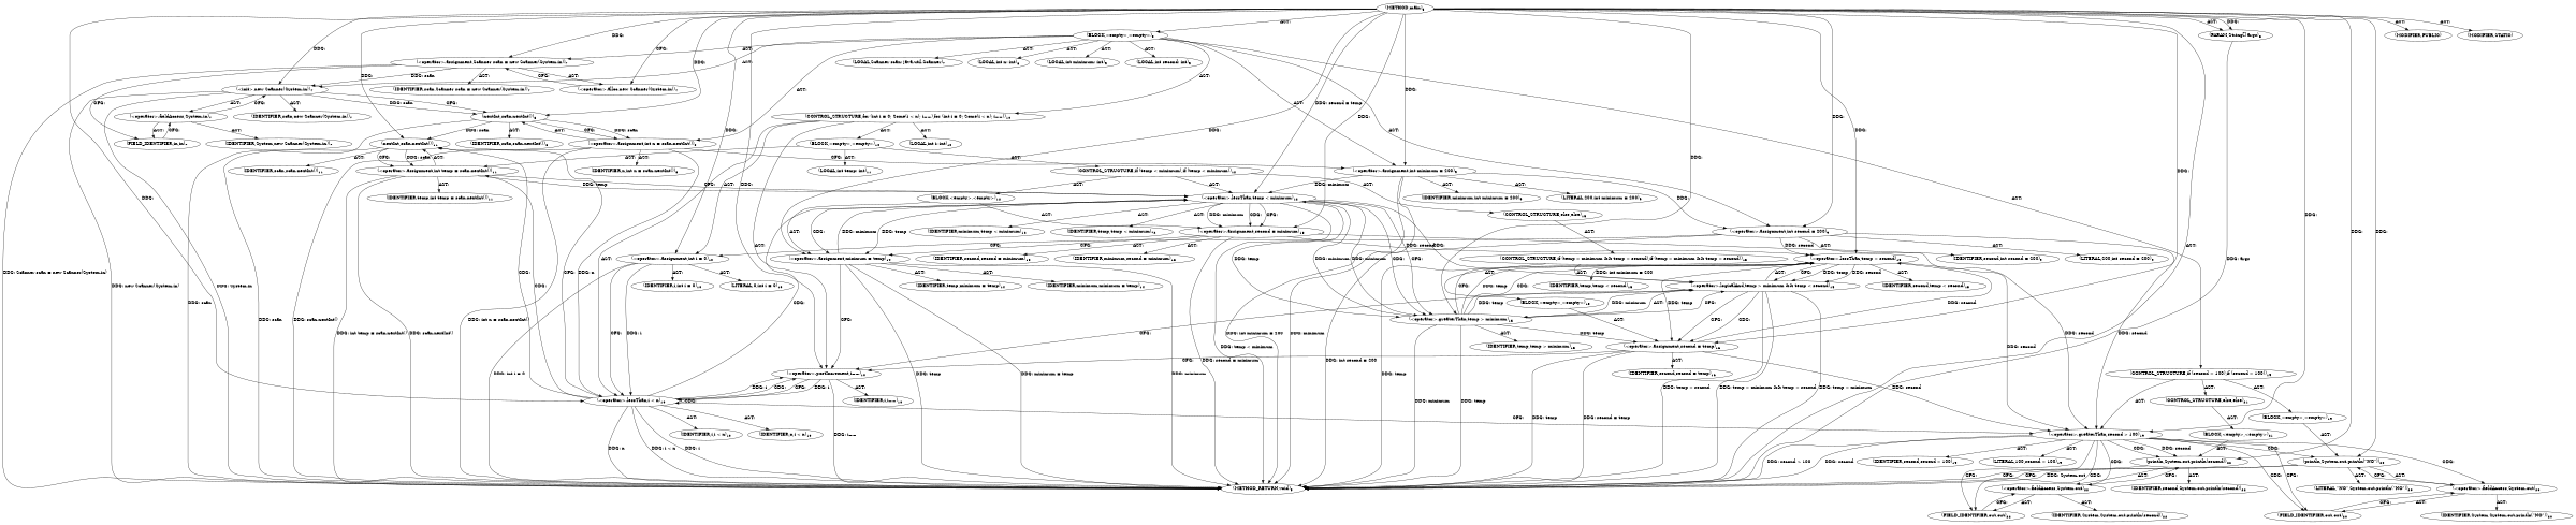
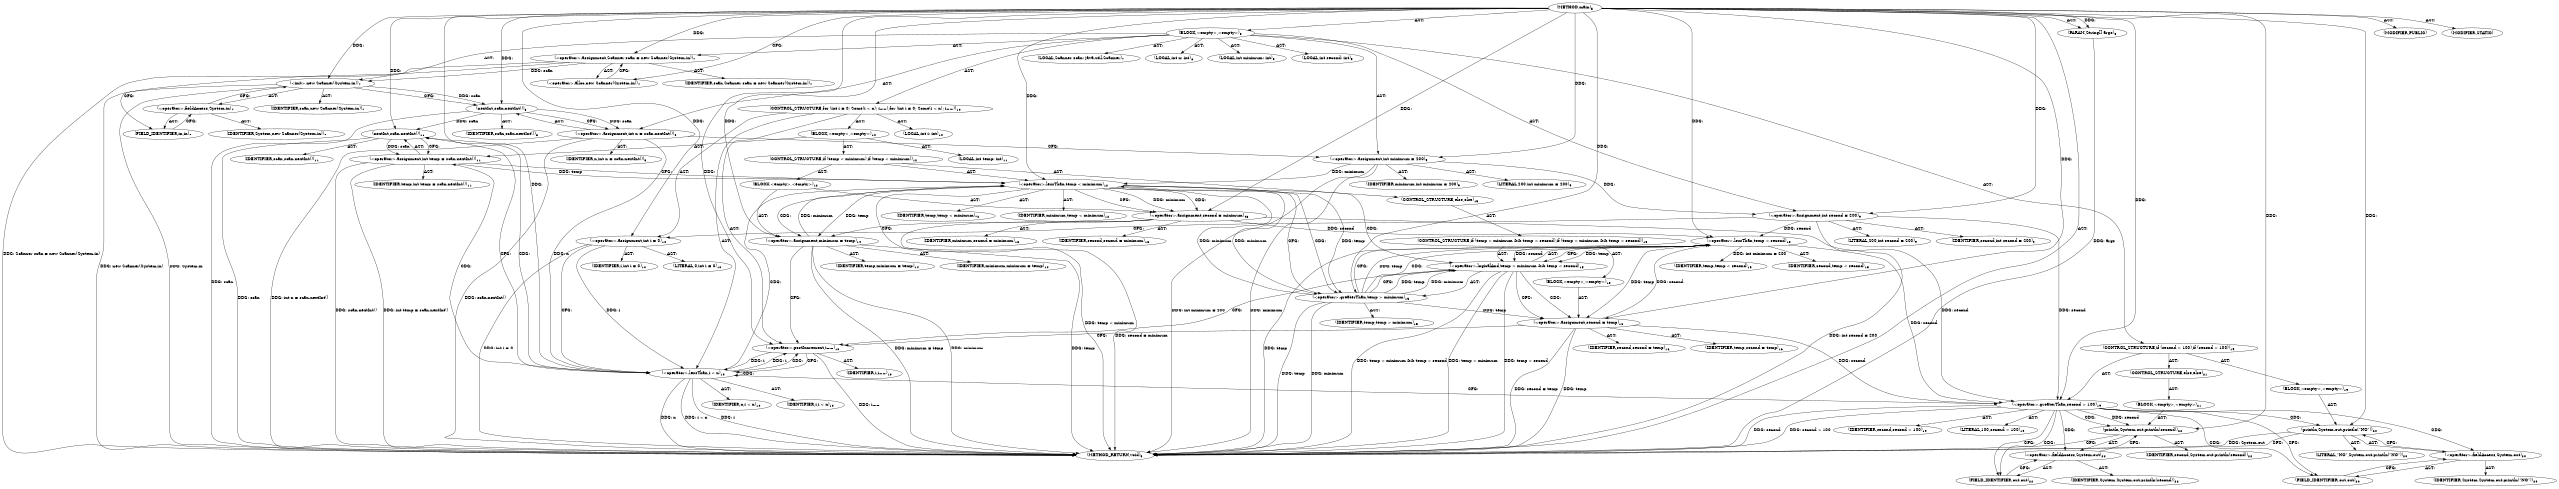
  digraph {
    n1 [label=<(METHOD,main)<SUB>5</SUB>>]
    n2 [label=<(PARAM,String[] args)<SUB>5</SUB>>]
    n3 [label=<(BLOCK,&lt;empty&gt;,&lt;empty&gt;)<SUB>5</SUB>>]
    n4 [label=<(&lt;operator&gt;.assignment,Scanner scan = new Scanner(System.in))<SUB>7</SUB>>]
    n5 [label=<(&lt;operator&gt;.alloc,new Scanner(System.in))<SUB>7</SUB>>]
    n6 [label=<(&lt;init&gt;,new Scanner(System.in))<SUB>7</SUB>>]
    n7 [label=<(nextInt,scan.nextInt())<SUB>8</SUB>>]
    n8 [label=<(&lt;operator&gt;.assignment,int minimum = 200)<SUB>9</SUB>>]
    n9 [label=<(&lt;operator&gt;.assignment,int second = 200)<SUB>9</SUB>>]
    n10 [label=<(&lt;operator&gt;.assignment,int i = 0)<SUB>10</SUB>>]
    n11 [label=<(&lt;operator&gt;.lessThan,i &lt; n)<SUB>10</SUB>>]
    n12 [label=<(&lt;operator&gt;.postIncrement,i++)<SUB>10</SUB>>]
    n13 [label=<(nextInt,scan.nextInt())<SUB>11</SUB>>]
    n14 [label=<(&lt;operator&gt;.lessThan,temp &lt; minimum)<SUB>12</SUB>>]
-   n15 [label=<(&lt;operator&gt;.assignment,second = minimum)<SUB>13</SUB>>]
+   n15 [label=<(&lt;operator&gt;.assignment,second = minimum)<SUB>43</SUB>>]
    n16 [label=<(&lt;operator&gt;.assignment,minimum = temp)<SUB>14</SUB>>]
    n17 [label=<(&lt;operator&gt;.greaterThan,temp &gt; minimum)<SUB>15</SUB>>]
    n18 [label=<(&lt;operator&gt;.lessThan,temp &lt; second)<SUB>15</SUB>>]
    n19 [label=<(&lt;operator&gt;.assignment,second = temp)<SUB>16</SUB>>]
    n20 [label=<(&lt;operator&gt;.greaterThan,second &gt; 100)<SUB>19</SUB>>]
    n21 [label=<(println,System.out.println(&quot;NO&quot;))<SUB>20</SUB>>]
    n22 [label=<(println,System.out.println(second))<SUB>22</SUB>>]
    n23 [label=<(MODIFIER,PUBLIC)>]
    n24 [label=<(MODIFIER,STATIC)>]
    n25 [label=<(METHOD_RETURN,void)<SUB>5</SUB>>]
    n26 [label=<(LOCAL,Scanner scan: java.util.Scanner)<SUB>7</SUB>>]
    n27 [label=<(LOCAL,int n: int)<SUB>8</SUB>>]
    n28 [label=<(&lt;operator&gt;.assignment,int n = scan.nextInt())<SUB>8</SUB>>]
    n29 [label=<(LOCAL,int minimum: int)<SUB>9</SUB>>]
    n30 [label=<(LOCAL,int second: int)<SUB>9</SUB>>]
    n31 [label=<(CONTROL_STRUCTURE,for (int i = 0; Some(i &lt; n); i++),for (int i = 0; Some(i &lt; n); i++))<SUB>10</SUB>>]
    n32 [label=<(CONTROL_STRUCTURE,if (second &gt; 100),if (second &gt; 100))<SUB>19</SUB>>]
    n33 [label=<(IDENTIFIER,scan,Scanner scan = new Scanner(System.in))<SUB>7</SUB>>]
    n34 [label=<(FIELD_IDENTIFIER,in,in)<SUB>7</SUB>>]
    n35 [label=<(IDENTIFIER,scan,new Scanner(System.in))<SUB>7</SUB>>]
    n36 [label=<(&lt;operator&gt;.fieldAccess,System.in)<SUB>7</SUB>>]
    n37 [label=<(IDENTIFIER,scan,scan.nextInt())<SUB>8</SUB>>]
    n38 [label=<(IDENTIFIER,minimum,int minimum = 200)<SUB>9</SUB>>]
    n39 [label=<(LITERAL,200,int minimum = 200)<SUB>9</SUB>>]
    n40 [label=<(IDENTIFIER,second,int second = 200)<SUB>9</SUB>>]
    n41 [label=<(LITERAL,200,int second = 200)<SUB>9</SUB>>]
    n42 [label=<(IDENTIFIER,i,int i = 0)<SUB>10</SUB>>]
    n43 [label=<(LITERAL,0,int i = 0)<SUB>10</SUB>>]
    n44 [label=<(IDENTIFIER,i,i &lt; n)<SUB>10</SUB>>]
    n45 [label=<(IDENTIFIER,n,i &lt; n)<SUB>10</SUB>>]
    n46 [label=<(&lt;operator&gt;.assignment,int temp = scan.nextInt())<SUB>11</SUB>>]
    n47 [label=<(IDENTIFIER,i,i++)<SUB>10</SUB>>]
    n48 [label=<(IDENTIFIER,scan,scan.nextInt())<SUB>11</SUB>>]
    n49 [label=<(IDENTIFIER,temp,temp &lt; minimum)<SUB>72</SUB>>]
    n50 [label=<(IDENTIFIER,minimum,temp &lt; minimum)<SUB>12</SUB>>]
    n51 [label=<(&lt;operator&gt;.logicalAnd,temp &gt; minimum &amp;&amp; temp &lt; second)<SUB>15</SUB>>]
    n52 [label=<(IDENTIFIER,second,second = minimum)<SUB>13</SUB>>]
    n53 [label=<(IDENTIFIER,minimum,second = minimum)<SUB>13</SUB>>]
    n54 [label=<(IDENTIFIER,minimum,minimum = temp)<SUB>14</SUB>>]
    n55 [label=<(IDENTIFIER,temp,minimum = temp)<SUB>14</SUB>>]
    n56 [label=<(IDENTIFIER,temp,temp &gt; minimum)<SUB>15</SUB>>]
    n57 [label=<(IDENTIFIER,temp,temp &lt; second)<SUB>15</SUB>>]
    n58 [label=<(IDENTIFIER,second,temp &lt; second)<SUB>15</SUB>>]
    n59 [label=<(IDENTIFIER,second,second = temp)<SUB>16</SUB>>]
+   n60 [label=<(IDENTIFIER,temp,second = temp)<SUB>16</SUB>>]
    n61 [label=<(IDENTIFIER,second,second &gt; 100)<SUB>19</SUB>>]
    n62 [label=<(LITERAL,100,second &gt; 100)<SUB>19</SUB>>]
    n63 [label=<(&lt;operator&gt;.fieldAccess,System.out)<SUB>20</SUB>>]
    n64 [label=<(FIELD_IDENTIFIER,out,out)<SUB>20</SUB>>]
    n65 [label=<(&lt;operator&gt;.fieldAccess,System.out)<SUB>22</SUB>>]
    n66 [label=<(FIELD_IDENTIFIER,out,out)<SUB>22</SUB>>]
    n67 [label=<(LITERAL,&quot;NO&quot;,System.out.println(&quot;NO&quot;))<SUB>20</SUB>>]
    n68 [label=<(IDENTIFIER,second,System.out.println(second))<SUB>22</SUB>>]
    n69 [label=<(IDENTIFIER,n,int n = scan.nextInt())<SUB>8</SUB>>]
    n70 [label=<(LOCAL,int i: int)<SUB>10</SUB>>]
    n71 [label=<(BLOCK,&lt;empty&gt;,&lt;empty&gt;)<SUB>10</SUB>>]
    n72 [label=<(BLOCK,&lt;empty&gt;,&lt;empty&gt;)<SUB>19</SUB>>]
    n73 [label=<(CONTROL_STRUCTURE,else,else)<SUB>21</SUB>>]
    n74 [label=<(IDENTIFIER,System,new Scanner(System.in))<SUB>7</SUB>>]
    n75 [label=<(LOCAL,int temp: int)<SUB>11</SUB>>]
    n76 [label=<(CONTROL_STRUCTURE,if (temp &lt; minimum),if (temp &lt; minimum))<SUB>12</SUB>>]
    n77 [label=<(IDENTIFIER,temp,int temp = scan.nextInt())<SUB>11</SUB>>]
    n78 [label=<(BLOCK,&lt;empty&gt;,&lt;empty&gt;)<SUB>12</SUB>>]
    n79 [label=<(CONTROL_STRUCTURE,else,else)<SUB>15</SUB>>]
    n80 [label=<(CONTROL_STRUCTURE,if (temp &gt; minimum &amp;&amp; temp &lt; second),if (temp &gt; minimum &amp;&amp; temp &lt; second))<SUB>15</SUB>>]
    n81 [label=<(BLOCK,&lt;empty&gt;,&lt;empty&gt;)<SUB>15</SUB>>]
    n82 [label=<(BLOCK,&lt;empty&gt;,&lt;empty&gt;)<SUB>21</SUB>>]
    n83 [label=<(IDENTIFIER,System,System.out.println(&quot;NO&quot;))<SUB>20</SUB>>]
    n84 [label=<(IDENTIFIER,System,System.out.println(second))<SUB>22</SUB>>]
    n1 -> n2 [label="AST: "]
    n1 -> n2 [label="DDG: "]
    n1 -> n3 [label="AST: "]
    n1 -> n4 [label="DDG: "]
    n1 -> n5 [label="CFG: "]
    n1 -> n6 [label="DDG: "]
    n1 -> n7 [label="DDG: "]
    n1 -> n8 [label="DDG: "]
    n1 -> n9 [label="DDG: "]
    n1 -> n10 [label="DDG: "]
    n1 -> n11 [label="DDG: "]
    n1 -> n12 [label="DDG: "]
    n1 -> n13 [label="DDG: "]
-   n1 -> n14 [label="DDG: second = temp"]
+   n1 -> n14 [label="DDG: "]
    n1 -> n15 [label="DDG: "]
    n1 -> n16 [label="DDG: "]
    n1 -> n17 [label="DDG: "]
    n1 -> n18 [label="DDG: "]
    n1 -> n19 [label="DDG: "]
    n1 -> n20 [label="DDG: "]
    n1 -> n21 [label="DDG: "]
    n1 -> n22 [label="DDG: "]
    n1 -> n23 [label="AST: "]
    n1 -> n24 [label="AST: "]
    n1 -> n25 [label="AST: "]
    n2 -> n25 [label="DDG: args"]
    n3 -> n4 [label="AST: "]
    n3 -> n6 [label="AST: "]
    n3 -> n8 [label="AST: "]
    n3 -> n9 [label="AST: "]
    n3 -> n26 [label="AST: "]
    n3 -> n27 [label="AST: "]
    n3 -> n28 [label="AST: "]
    n3 -> n29 [label="AST: "]
    n3 -> n30 [label="AST: "]
    n3 -> n31 [label="AST: "]
    n3 -> n32 [label="AST: "]
    n4 -> n5 [label="AST: "]
    n4 -> n6 [label="DDG: scan"]
    n4 -> n25 [label="DDG: Scanner scan = new Scanner(System.in)"]
    n4 -> n33 [label="AST: "]
    n4 -> n34 [label="CFG: "]
    n5 -> n4 [label="CFG: "]
    n6 -> n7 [label="CFG: "]
    n6 -> n7 [label="DDG: scan"]
    n6 -> n25 [label="DDG: System.in"]
    n6 -> n25 [label="DDG: new Scanner(System.in)"]
    n6 -> n35 [label="AST: "]
    n6 -> n36 [label="AST: "]
    n7 -> n13 [label="DDG: scan"]
    n7 -> n25 [label="DDG: scan"]
    n7 -> n28 [label="CFG: "]
    n7 -> n28 [label="DDG: scan"]
    n7 -> n37 [label="AST: "]
    n8 -> n9 [label="DDG: "]
    n8 -> n14 [label="DDG: minimum"]
    n8 -> n25 [label="DDG: minimum"]
    n8 -> n25 [label="DDG: int minimum = 200"]
    n8 -> n38 [label="AST: "]
    n8 -> n39 [label="AST: "]
    n9 -> n10 [label="CFG: "]
    n9 -> n18 [label="DDG: second"]
    n9 -> n20 [label="DDG: second"]
    n9 -> n25 [label="DDG: int second = 200"]
    n9 -> n40 [label="AST: "]
    n9 -> n41 [label="AST: "]
    n10 -> n11 [label="CFG: "]
    n10 -> n11 [label="DDG: i"]
    n10 -> n25 [label="DDG: int i = 0"]
    n10 -> n42 [label="AST: "]
    n10 -> n43 [label="AST: "]
    n11 -> n11 [label="CDG: "]
    n11 -> n12 [label="DDG: i"]
    n11 -> n12 [label="CDG: "]
    n11 -> n13 [label="CFG: "]
    n11 -> n13 [label="CDG: "]
    n11 -> n14 [label="CDG: "]
    n11 -> n20 [label="CFG: "]
    n11 -> n25 [label="DDG: i"]
    n11 -> n25 [label="DDG: n"]
    n11 -> n25 [label="DDG: i &lt; n"]
    n11 -> n44 [label="AST: "]
    n11 -> n45 [label="AST: "]
    n11 -> n46 [label="CDG: "]
    n12 -> n11 [label="CFG: "]
    n12 -> n11 [label="DDG: i"]
    n12 -> n25 [label="DDG: i++"]
    n12 -> n47 [label="AST: "]
    n13 -> n25 [label="DDG: scan"]
    n13 -> n46 [label="CFG: "]
    n13 -> n46 [label="DDG: scan"]
    n13 -> n48 [label="AST: "]
    n14 -> n15 [label="CFG: "]
    n14 -> n15 [label="DDG: minimum"]
    n14 -> n15 [label="CDG: "]
    n14 -> n16 [label="DDG: temp"]
    n14 -> n16 [label="CDG: "]
    n14 -> n17 [label="CFG: "]
    n14 -> n17 [label="DDG: temp"]
    n14 -> n17 [label="DDG: minimum"]
    n14 -> n17 [label="CDG: "]
    n14 -> n25 [label="DDG: temp &lt; minimum"]
    n14 -> n49 [label="AST: "]
    n14 -> n50 [label="AST: "]
    n14 -> n51 [label="CDG: "]
    n15 -> n16 [label="CFG: "]
    n15 -> n18 [label="DDG: second"]
    n15 -> n20 [label="DDG: second"]
    n15 -> n25 [label="DDG: second = minimum"]
    n15 -> n52 [label="AST: "]
    n15 -> n53 [label="AST: "]
    n16 -> n12 [label="CFG: "]
    n16 -> n14 [label="DDG: minimum"]
    n16 -> n25 [label="DDG: minimum"]
    n16 -> n25 [label="DDG: temp"]
    n16 -> n25 [label="DDG: minimum = temp"]
    n16 -> n54 [label="AST: "]
    n16 -> n55 [label="AST: "]
    n17 -> n14 [label="DDG: minimum"]
    n17 -> n18 [label="CFG: "]
    n17 -> n18 [label="DDG: temp"]
    n17 -> n18 [label="CDG: "]
    n17 -> n19 [label="DDG: temp"]
    n17 -> n25 [label="DDG: temp"]
    n17 -> n25 [label="DDG: minimum"]
    n17 -> n51 [label="CFG: "]
    n17 -> n51 [label="DDG: temp"]
    n17 -> n51 [label="DDG: minimum"]
    n17 -> n56 [label="AST: "]
    n18 -> n19 [label="DDG: temp"]
    n18 -> n20 [label="DDG: second"]
    n18 -> n25 [label="DDG: temp"]
    n18 -> n51 [label="CFG: "]
    n18 -> n51 [label="DDG: temp"]
    n18 -> n51 [label="DDG: second"]
    n18 -> n57 [label="DDG: int minimum = 200"]
    n18 -> n58 [label="AST: "]
    n19 -> n12 [label="CFG: "]
    n19 -> n18 [label="DDG: second"]
    n19 -> n20 [label="DDG: second"]
    n19 -> n25 [label="DDG: temp"]
    n19 -> n25 [label="DDG: second = temp"]
    n19 -> n59 [label="AST: "]
+   n19 -> n60 [label="AST: "]
    n20 -> n21 [label="CDG: "]
    n20 -> n22 [label="DDG: second"]
    n20 -> n22 [label="CDG: "]
    n20 -> n25 [label="DDG: second"]
    n20 -> n25 [label="DDG: second &gt; 100"]
    n20 -> n61 [label="AST: "]
    n20 -> n62 [label="AST: "]
    n20 -> n63 [label="CDG: "]
    n20 -> n64 [label="CFG: "]
    n20 -> n64 [label="CDG: "]
    n20 -> n65 [label="CDG: "]
    n20 -> n66 [label="CFG: "]
    n20 -> n66 [label="CDG: "]
    n21 -> n25 [label="CFG: "]
    n21 -> n25 [label="DDG: System.out"]
    n21 -> n63 [label="AST: "]
    n21 -> n67 [label="AST: "]
    n22 -> n25 [label="CFG: "]
    n22 -> n65 [label="AST: "]
    n22 -> n68 [label="AST: "]
    n28 -> n7 [label="AST: "]
    n28 -> n8 [label="CFG: "]
    n28 -> n11 [label="DDG: n"]
    n28 -> n25 [label="DDG: scan.nextInt()"]
    n28 -> n25 [label="DDG: int n = scan.nextInt()"]
    n28 -> n69 [label="AST: "]
    n31 -> n10 [label="AST: "]
    n31 -> n11 [label="AST: "]
    n31 -> n12 [label="AST: "]
    n31 -> n70 [label="AST: "]
    n31 -> n71 [label="AST: "]
    n32 -> n20 [label="AST: "]
    n32 -> n72 [label="AST: "]
    n32 -> n73 [label="AST: "]
    n34 -> n36 [label="CFG: "]
    n36 -> n6 [label="CFG: "]
    n36 -> n34 [label="AST: "]
    n36 -> n74 [label="AST: "]
    n46 -> n13 [label="AST: "]
    n46 -> n14 [label="CFG: "]
    n46 -> n14 [label="DDG: temp"]
    n46 -> n25 [label="DDG: scan.nextInt()"]
    n46 -> n25 [label="DDG: int temp = scan.nextInt()"]
    n46 -> n77 [label="AST: "]
    n51 -> n12 [label="CFG: "]
    n51 -> n17 [label="AST: "]
    n51 -> n18 [label="AST: "]
    n51 -> n19 [label="CFG: "]
    n51 -> n19 [label="CDG: "]
    n51 -> n25 [label="DDG: temp &gt; minimum"]
    n51 -> n25 [label="DDG: temp &lt; second"]
    n51 -> n25 [label="DDG: temp &gt; minimum &amp;&amp; temp &lt; second"]
    n63 -> n21 [label="CFG: "]
    n63 -> n64 [label="AST: "]
    n63 -> n83 [label="AST: "]
    n64 -> n63 [label="CFG: "]
    n65 -> n22 [label="CFG: "]
    n65 -> n66 [label="AST: "]
    n65 -> n84 [label="AST: "]
    n66 -> n65 [label="CFG: "]
    n71 -> n46 [label="AST: "]
    n71 -> n75 [label="AST: "]
    n71 -> n76 [label="AST: "]
    n72 -> n21 [label="AST: "]
    n73 -> n82 [label="AST: "]
    n76 -> n14 [label="AST: "]
    n76 -> n78 [label="AST: "]
    n76 -> n79 [label="AST: "]
    n78 -> n15 [label="AST: "]
    n78 -> n16 [label="AST: "]
    n79 -> n80 [label="AST: "]
    n80 -> n51 [label="AST: "]
    n80 -> n81 [label="AST: "]
    n81 -> n19 [label="AST: "]
    n82 -> n22 [label="AST: "]
  }
